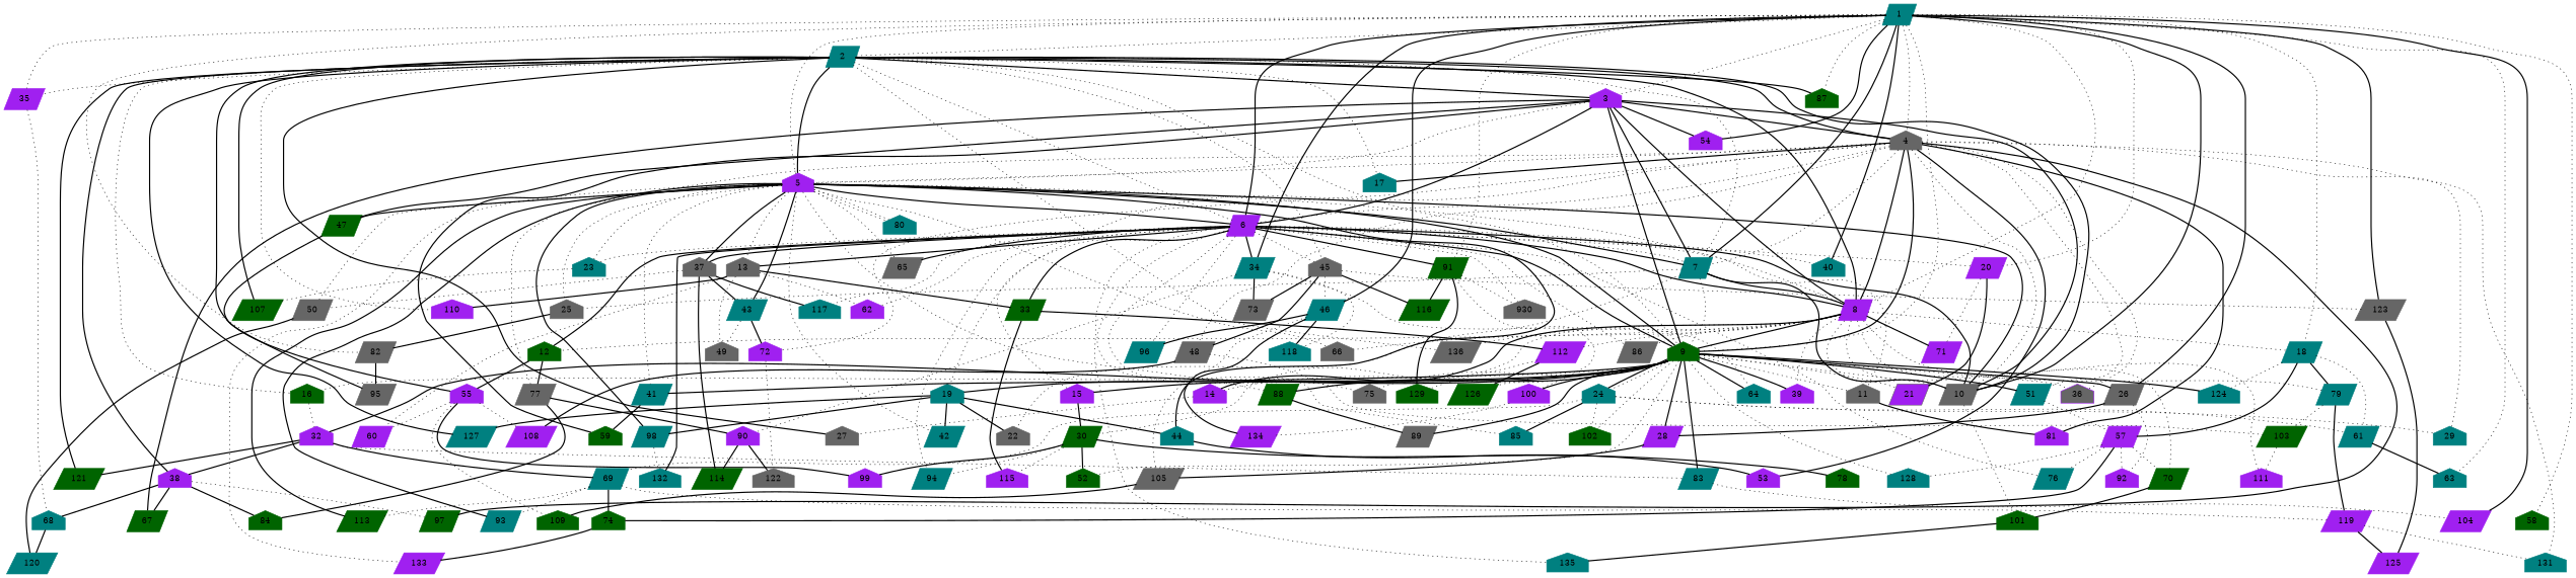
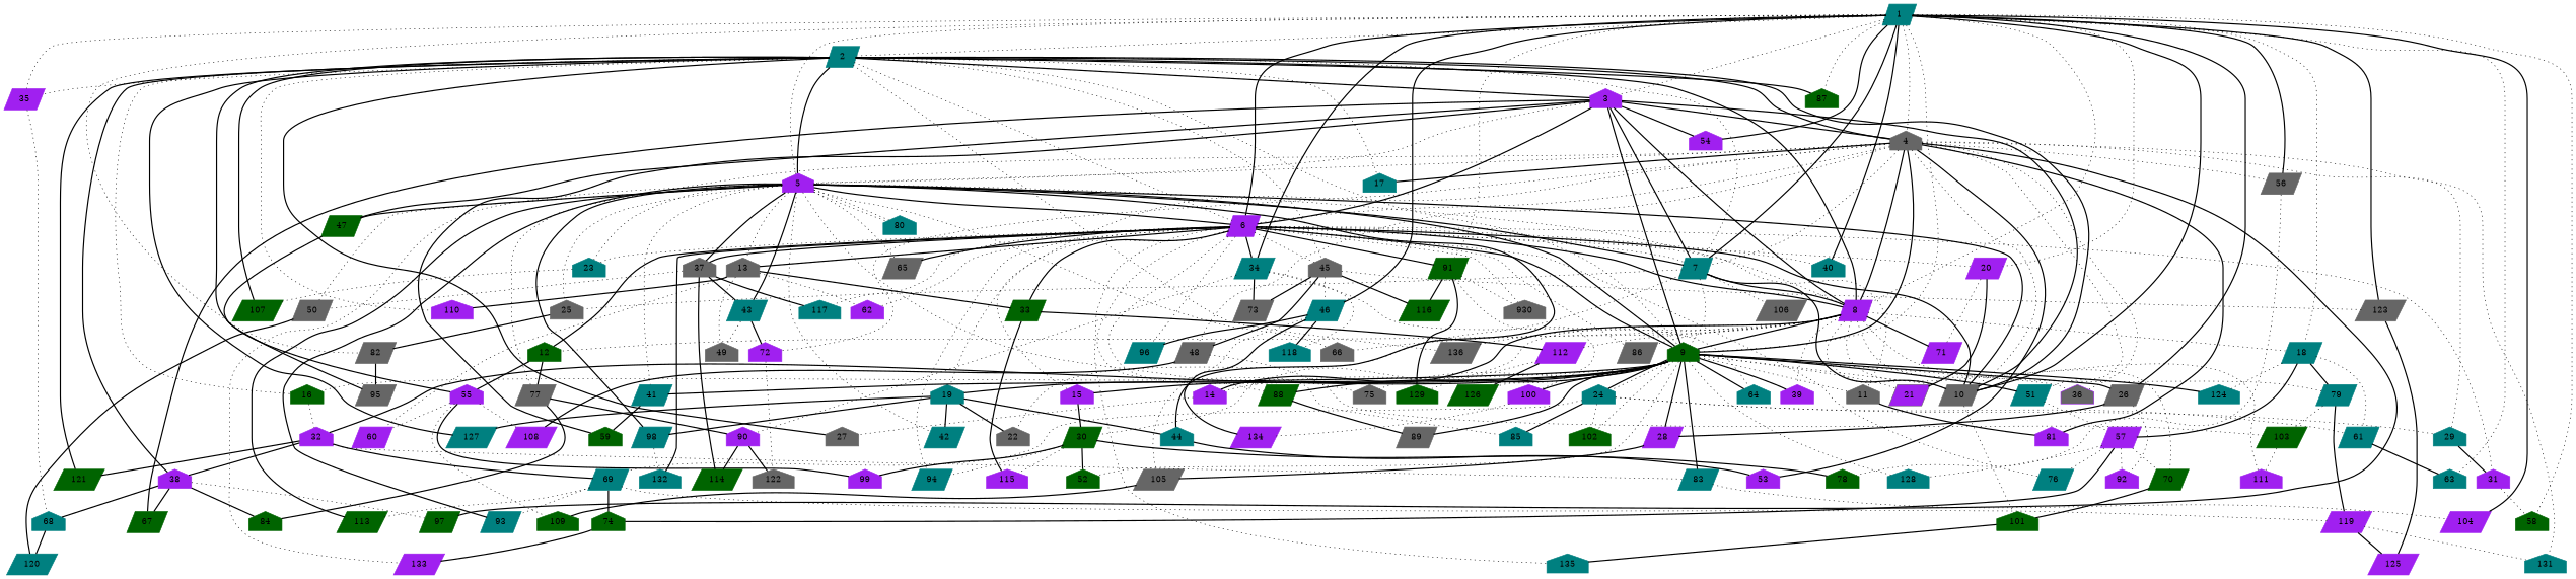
  graph {
    node [color=teal shape=parallelogram style=filled]
    edge [style=dotted]
    1
    2
    3 [color=purple shape=house]
    4 [color=gray40 shape=house]
    5 [color=purple shape=house]
    6 [color=purple]
    7
    8 [color=purple]
    9 [color=darkgreen shape=house]
    10 [color=gray40]
    18
    20 [color=purple]
    26 [color=gray40]
    34
    35 [color=purple]
    40 [shape=house]
    46
    54 [color=purple shape=house]
+   56 [color=gray40]
    58 [color=darkgreen shape=house]
    63 [shape=house]
    82 [color=gray40]
    87 [color=darkgreen shape=house]
    91 [color=darkgreen]
    104 [color=purple]
    123 [color=gray40]
    16 [color=darkgreen shape=house]
    17 [shape=house]
    27 [color=gray40 shape=house]
    38 [color=purple shape=house]
    45 [color=gray40 shape=house]
    55 [color=purple shape=house]
    107 [color=darkgreen]
    110 [color=purple shape=house]
    121 [color=darkgreen]
    127
    136 [color=gray40]
    47 [color=darkgreen]
    59 [color=darkgreen shape=house]
    67 [color=darkgreen]
    15 [color=purple shape=house]
    29 [shape=house]
    36 [color=purple fillcolor=gray40 shape=house]
    48 [color=gray40]
    51
    53 [color=purple shape=house]
    72 [color=purple shape=house]
    77 [color=gray40]
    81 [color=purple shape=house]
    97 [color=darkgreen]
    131 [shape=house]
    13 [color=gray40 shape=house]
    23 [shape=house]
    25 [color=gray40 shape=house]
    37 [color=gray40 shape=house]
    41
    42
    43
    44 [shape=house]
    50 [color=gray40]
    65 [color=gray40]
    66 [color=gray40 shape=house]
    80 [shape=house]
    88 [color=darkgreen]
    93
    98
    113 [color=darkgreen]
    133 [color=purple]
    11 [color=gray40 shape=house]
    12 [color=darkgreen shape=house]
    19 [shape=house]
+   31 [color=purple shape=house]
    33 [color=darkgreen]
    62 [color=purple shape=house]
    75 [color=gray40 shape=house]
    76
    85 [shape=house]
    86 [color=gray40]
    94
    96
    117 [shape=house]
    n82 [color=gray40 label=930 shape=house]
    132 [shape=house]
    135 [shape=house]
+   106 [color=gray40]
    22 [color=gray40 shape=house]
    14 [color=purple shape=house]
    30 [color=darkgreen]
    39 [color=purple shape=house]
    70 [color=darkgreen]
    71 [color=purple]
    79
    111 [color=purple shape=house]
    112 [color=purple]
    21 [color=gray40 fillcolor=purple]
    24 [shape=house]
    28 [color=purple]
    32 [color=purple shape=house]
    52 [color=darkgreen shape=house]
    64 [shape=house]
    83
    89 [color=gray40]
    100 [color=purple shape=house]
    102 [color=darkgreen shape=house]
    124 [shape=house]
    126 [color=darkgreen]
    128 [shape=house]
    101 [color=darkgreen shape=house]
    57 [color=purple]
    61
    92 [color=purple shape=house]
    73 [color=gray40]
    90 [color=purple shape=house]
    118 [shape=house]
    68 [shape=house]
    105 [color=gray40]
    134 [color=purple]
    78 [color=darkgreen shape=house]
    95 [color=gray40]
    116 [color=darkgreen]
    129 [color=darkgreen shape=house]
    125 [color=purple]
    84 [color=darkgreen shape=house]
    60 [color=purple]
    99 [color=purple shape=house]
    108 [color=purple]
    109 [color=darkgreen shape=house]
    103 [color=darkgreen]
    122 [color=gray40 shape=house]
    49 [color=gray40 shape=house]
    114 [color=darkgreen]
    120
    115 [color=purple shape=house]
    119 [color=purple]
    69
    74 [color=darkgreen shape=house]
    1 -- 2
    1 -- 3
    1 -- 4
    1 -- 5
    1 -- 6 [style=bold]
    1 -- 7 [style=bold]
    1 -- 8
    1 -- 9
    1 -- 10 [style=bold]
    1 -- 18
    1 -- 20
    1 -- 26 [style=bold]
    1 -- 34 [style=bold]
    1 -- 35
    1 -- 40 [style=bold]
    1 -- 46 [style=bold]
    1 -- 54 [style=bold]
+   1 -- 56 [style=bold]
    1 -- 58
    1 -- 63
    1 -- 82
    1 -- 87
    1 -- 91
    1 -- 104 [style=bold]
    1 -- 123 [style=bold]
    2 -- 3 [style=bold]
    2 -- 4 [style=bold]
    2 -- 5 [style=bold]
    2 -- 6
    2 -- 7
    2 -- 8 [style=bold]
    2 -- 9
    2 -- 10 [style=bold]
    2 -- 35
    2 -- 87 [style=bold]
    2 -- 16
    2 -- 17
    2 -- 27 [style=bold]
    2 -- 38 [style=bold]
    2 -- 45
    2 -- 55 [style=bold]
    2 -- 107 [style=bold]
    2 -- 110
    2 -- 121 [style=bold]
    2 -- 127 [style=bold]
    2 -- 136
    3 -- 4 [style=bold]
    3 -- 5
    3 -- 6 [style=bold]
    3 -- 7 [style=bold]
    3 -- 8 [style=bold]
    3 -- 9 [style=bold]
    3 -- 10 [style=bold]
    3 -- 54 [style=bold]
    3 -- 47 [style=bold]
    3 -- 59 [style=bold]
    3 -- 67 [style=bold]
    4 -- 5
    4 -- 6
    4 -- 7
    4 -- 8 [style=bold]
    4 -- 9 [style=bold]
    4 -- 10
+   4 -- 56
    4 -- 17 [style=bold]
    4 -- 15
    4 -- 29
    4 -- 36
    4 -- 48
    4 -- 51
    4 -- 53 [style=bold]
    4 -- 72
    4 -- 77
    4 -- 81 [style=bold]
    4 -- 97 [style=bold]
    4 -- 131
    5 -- 6 [style=bold]
    5 -- 7 [style=bold]
    5 -- 8
    5 -- 9 [style=bold]
    5 -- 10 [style=bold]
    5 -- 47 [style=bold]
    5 -- 13
    5 -- 23
    5 -- 25
    5 -- 37 [style=bold]
    5 -- 41
    5 -- 42
    5 -- 43 [style=bold]
    5 -- 44 [style=bold]
    5 -- 50
    5 -- 65
    5 -- 66
    5 -- 80
    5 -- 80
    5 -- 88
    5 -- 93 [style=bold]
    5 -- 98 [style=bold]
    5 -- 113 [style=bold]
    5 -- 133
    6 -- 7
    6 -- 8 [style=bold]
    6 -- 9 [style=bold]
    6 -- 10 [style=bold]
    6 -- 20
    6 -- 34 [style=bold]
    6 -- 40
    6 -- 91 [style=bold]
    6 -- 45
    6 -- 13 [style=bold]
    6 -- 23
    6 -- 37 [style=bold]
    6 -- 65 [style=bold]
    6 -- 11
    6 -- 12 [style=bold]
    6 -- 19
+   6 -- 31
    6 -- 33 [style=bold]
    6 -- 62
    6 -- 75
    6 -- 76
    6 -- 85
    6 -- 86
    6 -- 94
    6 -- 96
    6 -- 117
    6 -- n82
    6 -- 132 [style=bold]
    6 -- 135
    7 -- 8 [style=bold]
    7 -- 9
    7 -- 10 [style=bold]
    7 -- 25
+   7 -- 106
    7 -- 22
    8 -- 9 [style=bold]
    8 -- 10
    8 -- 18
    8 -- 136
    8 -- 66
    8 -- 12
    8 -- 86
    8 -- 14 [style=bold]
    8 -- 30
    8 -- 39
    8 -- 70
    8 -- 71 [style=bold]
    8 -- 79
    8 -- 111
    8 -- 112
    9 -- 10
    9 -- 26 [style=bold]
    9 -- 16
    9 -- 15 [style=bold]
    9 -- 36
    9 -- 51 [style=bold]
    9 -- 41 [style=bold]
    9 -- 88 [style=bold]
    9 -- 11
    9 -- 19 [style=bold]
    9 -- 75
    9 -- 14
    9 -- 39 [style=bold]
    9 -- 21
    9 -- 24 [style=bold]
    9 -- 24
    9 -- 28 [style=bold]
    9 -- 32 [style=bold]
    9 -- 52
    9 -- 64 [style=bold]
    9 -- 83 [style=bold]
    9 -- 89 [style=bold]
    9 -- 100 [style=bold]
    9 -- 102
    9 -- 124 [style=bold]
    9 -- 126
    9 -- 128
    10 -- 101
    18 -- 79 [style=bold]
    18 -- 124
    18 -- 57 [style=bold]
    18 -- 61
    20 -- 71
    20 -- 21 [style=bold]
    26 -- 28 [style=bold]
    26 -- 92
    34 -- 64
    34 -- 73 [style=bold]
    34 -- 90
    34 -- 118
    35 -- 68
    46 -- 96 [style=bold]
    46 -- 118 [style=bold]
    46 -- 105
    46 -- 134 [style=bold]
+   56 -- 78
    82 -- 95 [style=bold]
    91 -- n82
    91 -- 100
    91 -- 116 [style=bold]
    91 -- 129 [style=bold]
    123 -- 125 [style=bold]
    16 -- 32
    38 -- 67 [style=bold]
    38 -- 97
    38 -- 68 [style=bold]
    38 -- 84 [style=bold]
    45 -- 46
    45 -- 123
    45 -- 48 [style=bold]
    45 -- 73 [style=bold]
    45 -- 116 [style=bold]
    55 -- 60
    55 -- 99 [style=bold]
    55 -- 108
    55 -- 109
    47 -- 95 [style=bold]
    15 -- 30 [style=bold]
+   29 -- 31 [style=bold]
    48 -- 108 [style=bold]
    48 -- 103
    51 -- 57
    72 -- 122
    77 -- 90 [style=bold]
    77 -- 84 [style=bold]
    13 -- 110 [style=bold]
    13 -- 33 [style=bold]
    13 -- 62
    13 -- 60
    13 -- 49
    23 -- 107
    25 -- 82 [style=bold]
    37 -- 43 [style=bold]
    37 -- 50
    37 -- 117 [style=bold]
    37 -- 114 [style=bold]
    41 -- 59 [style=bold]
    43 -- 72 [style=bold]
    43 -- 49
    44 -- 53 [style=bold]
    50 -- 120 [style=bold]
    88 -- 89 [style=bold]
    98 -- 132
    11 -- 81 [style=bold]
    12 -- 55 [style=bold]
    12 -- 77 [style=bold]
    19 -- 127 [style=bold]
    19 -- 42 [style=bold]
    19 -- 44 [style=bold]
    19 -- 98 [style=bold]
    19 -- 22 [style=bold]
+   31 -- 58
    33 -- 112 [style=bold]
    33 -- 115 [style=bold]
    14 -- 27
    30 -- 94
    30 -- 52 [style=bold]
    30 -- 78 [style=bold]
    30 -- 99 [style=bold]
    30 -- 115
    70 -- 101 [style=bold]
    79 -- 103
    79 -- 119 [style=bold]
    112 -- 126 [style=bold]
    112 -- 129
    24 -- 29
    24 -- 85 [style=bold]
    24 -- 102
    24 -- 61
    24 -- 69
    28 -- 105 [style=bold]
    32 -- 38 [style=bold]
    32 -- 121 [style=bold]
    32 -- 83
    32 -- 69 [style=bold]
    83 -- 104
    100 -- 134
    101 -- 135 [style=bold]
    57 -- 76
    57 -- 70
    57 -- 128
    57 -- 92
    57 -- 74 [style=bold]
    61 -- 63 [style=bold]
    90 -- 122 [style=bold]
    90 -- 114 [style=bold]
    68 -- 120 [style=bold]
    105 -- 109 [style=bold]
    103 -- 111
    119 -- 131
    119 -- 125 [style=bold]
    69 -- 93
    69 -- 113
    69 -- 119
    69 -- 74 [style=bold]
    74 -- 133 [style=bold]
  }
